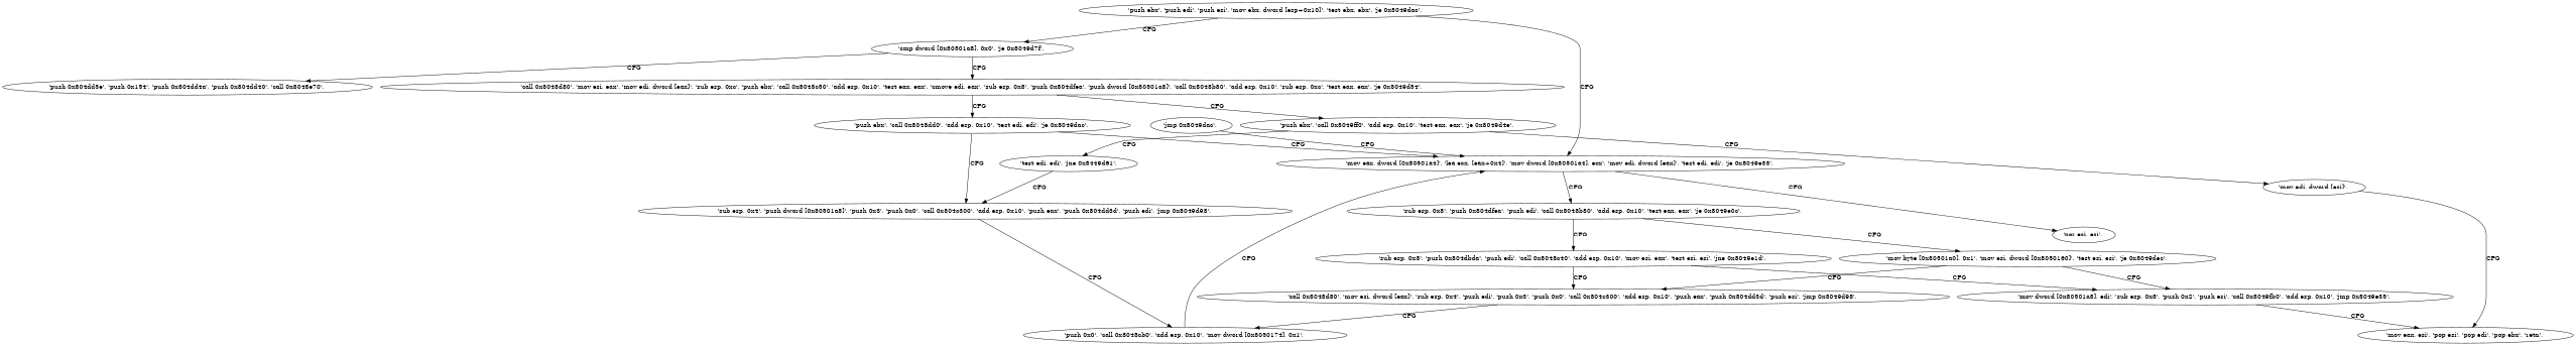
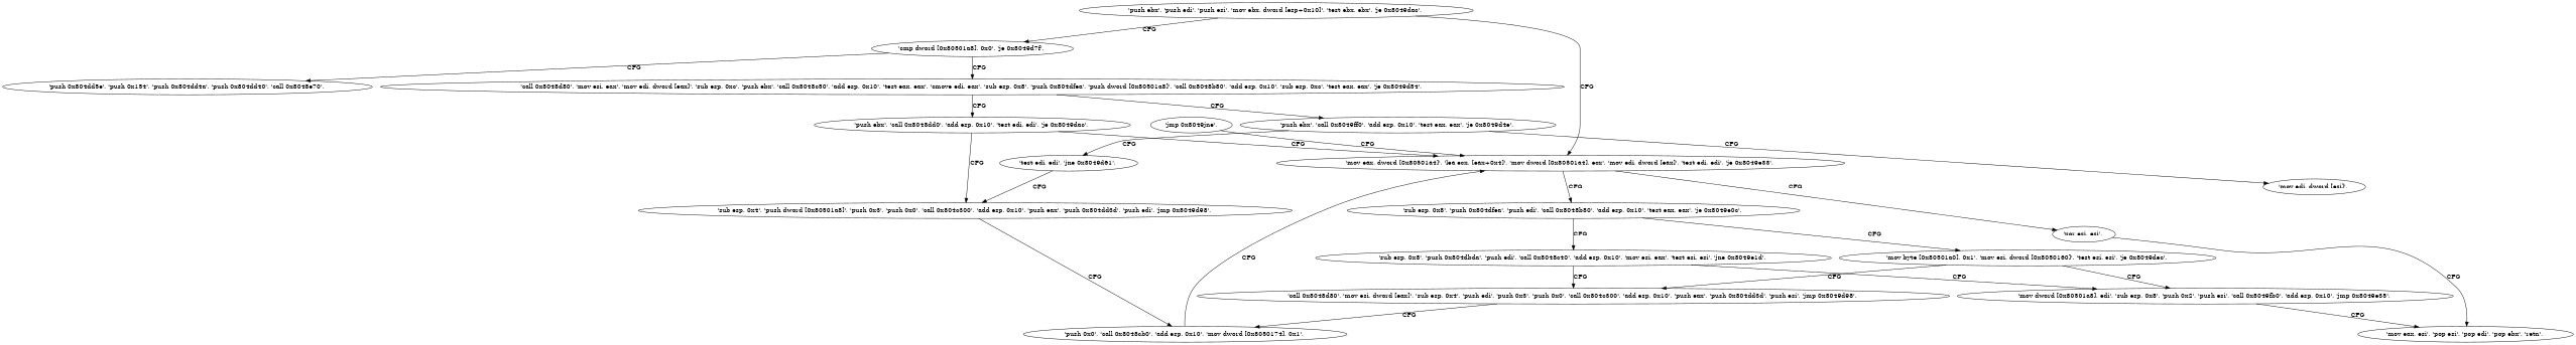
  digraph {
    n1 [label="'push ebx', 'push edi', 'push esi', 'mov ebx, dword [esp+0x10]', 'test ebx, ebx', 'je 0x8049dac', "]
    n2 [label="'mov eax, dword [0x80501a4]', 'lea ecx, [eax+0x4]', 'mov dword [0x80501a4], ecx', 'mov edi, dword [eax]', 'test edi, edi', 'je 0x8049e33', "]
    n3 [label="'cmp dword [0x80501a8], 0x0', 'je 0x8049d7f', "]
    n4 [label="'xor esi, esi', "]
    n5 [label="'sub esp, 0x8', 'push 0x804dfea', 'push edi', 'call 0x8048b80', 'add esp, 0x10', 'test eax, eax', 'je 0x8049e0c', "]
    n6 [label="'push 0x804dd5e', 'push 0x154', 'push 0x804dd4a', 'push 0x804dd40', 'call 0x8048e70', "]
    n7 [label="'call 0x8048d80', 'mov esi, eax', 'mov edi, dword [eax]', 'sub esp, 0xc', 'push ebx', 'call 0x8048c50', 'add esp, 0x10', 'test eax, eax', 'cmove edi, eax', 'sub esp, 0x8', 'push 0x804dfea', 'push dword [0x80501a8]', 'call 0x8048b80', 'add esp, 0x10', 'sub esp, 0xc', 'test eax, eax', 'je 0x8049d54', "]
    n8 [label="'mov eax, esi', 'pop esi', 'pop edi', 'pop ebx', 'retn', "]
    n9 [label="'mov byte [0x80501a0], 0x1', 'mov esi, dword [0x8050160]', 'test esi, esi', 'je 0x8049dec', "]
    n10 [label="'sub esp, 0x8', 'push 0x804dbda', 'push edi', 'call 0x8048c40', 'add esp, 0x10', 'mov esi, eax', 'test esi, esi', 'jne 0x8049e1d', "]
    n11 [label="'push ebx', 'call 0x8048dd0', 'add esp, 0x10', 'test edi, edi', 'je 0x8049dac', "]
    n12 [label="'push ebx', 'call 0x8049ff0', 'add esp, 0x10', 'test eax, eax', 'je 0x8049d4e', "]
    n13 [label="'call 0x8048d80', 'mov esi, dword [eax]', 'sub esp, 0x4', 'push edi', 'push 0x3', 'push 0x0', 'call 0x804c300', 'add esp, 0x10', 'push eax', 'push 0x804dd3d', 'push esi', 'jmp 0x8049d98', "]
    n14 [label="'mov dword [0x80501a8], edi', 'sub esp, 0x8', 'push 0x2', 'push esi', 'call 0x8049fb0', 'add esp, 0x10', 'jmp 0x8049e35', "]
    n15 [label="'sub esp, 0x4', 'push dword [0x80501a8]', 'push 0x3', 'push 0x0', 'call 0x804c300', 'add esp, 0x10', 'push eax', 'push 0x804dd3d', 'push edi', 'jmp 0x8049d98', "]
-   n16 [label="'test edi, edi', 'jne 0x8449d61',"]
+   n16 [label="'test edi, edi', 'jne 0x8049d61', "]
    n17 [label="'mov edi, dword [esi]', "]
    n18 [label="'push 0x0', 'call 0x8048cb0', 'add esp, 0x10', 'mov dword [0x8050174], 0x1', "]
-   n19 [label="'jmp 0x8049dac', "]
+   n19 [label="'jmp 0x8049jne',"]
    n1 -> n2 [label=CFG]
    n1 -> n3 [label=CFG]
    n2 -> n4 [label=CFG]
    n2 -> n5 [label=CFG]
    n3 -> n6 [label=CFG]
    n3 -> n7 [label=CFG]
-   n17 -> n8 [label=CFG]
+   n4 -> n8 [label=CFG]
    n5 -> n9 [label=CFG]
    n5 -> n10 [label=CFG]
    n7 -> n11 [label=CFG]
    n7 -> n12 [label=CFG]
    n9 -> n13 [label=CFG]
    n9 -> n14 [label=CFG]
    n10 -> n13 [label=CFG]
    n10 -> n14 [label=CFG]
    n11 -> n2 [label=CFG]
    n11 -> n15 [label=CFG]
    n12 -> n16 [label=CFG]
    n12 -> n17 [label=CFG]
    n13 -> n18 [label=CFG]
    n14 -> n8 [label=CFG]
    n15 -> n18 [label=CFG]
    n16 -> n15 [label=CFG]
    n18 -> n2 [label=CFG]
    n19 -> n2 [label=CFG]
  }
